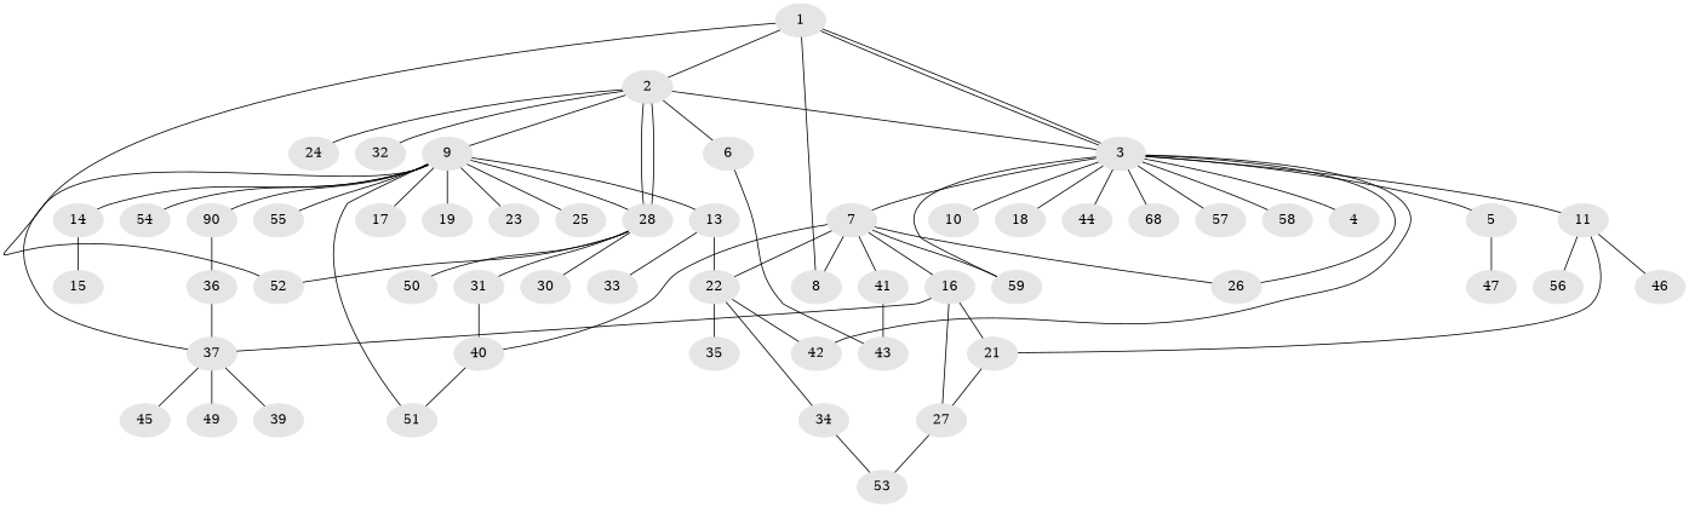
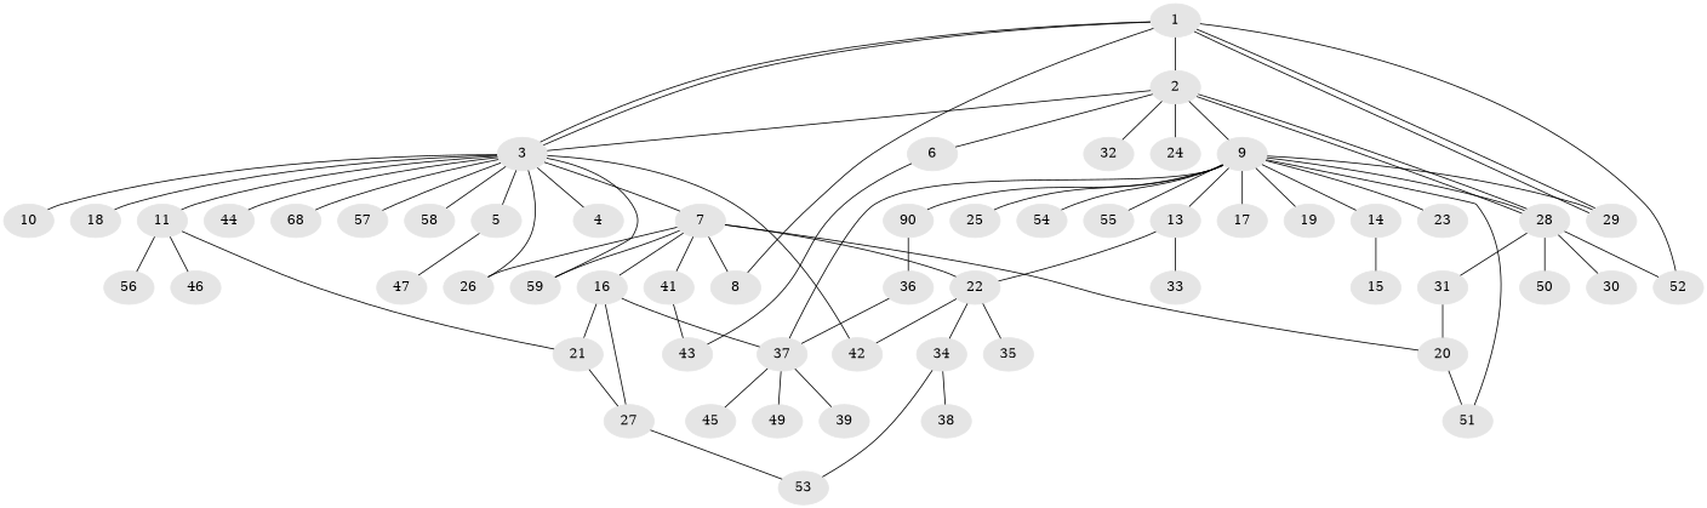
  graph {
    node [color=gray90 style=filled]
    1
    2
    3
    8
+   29
    52
    6
    9
    24
    28
    32
    5
    4
    7
    10
    11
    18
    26
    42
    44
    n21 [label=68]
    57
    58
    59
    47
    43
    13
    14
    17
    19
    n31 [label=90]
    23
    25
    37
    51
    54
    55
    30
    31
    50
    41
    16
    22
-   40
+   40 [label=20]
    21
    46
    56
    27
    34
    35
    33
    15
    36
    39
    45
    49
    53
+   38
    1 -- 2
    1 -- 3
    1 -- 3
    1 -- 8
+   1 -- 29
+   1 -- 29
    1 -- 52
    2 -- 3
    2 -- 6
    2 -- 9
    2 -- 24
    2 -- 28
    2 -- 28
    2 -- 32
    3 -- 5
    3 -- 4
    3 -- 7
    3 -- 10
    3 -- 11
    3 -- 18
    3 -- 26
    3 -- 42
    3 -- 44
    3 -- n21
    3 -- 57
    3 -- 58
    3 -- 59
    6 -- 43
+   9 -- 29
    9 -- 28
    9 -- 13
    9 -- 14
    9 -- 17
    9 -- 19
    9 -- n31
    9 -- 23
    9 -- 25
    9 -- 37
    9 -- 51
    9 -- 54
    9 -- 55
    28 -- 52
    28 -- 30
    28 -- 31
    28 -- 50
    5 -- 47
    7 -- 8
    7 -- 26
    7 -- 59
    7 -- 41
    7 -- 16
    7 -- 22
    7 -- 40
    11 -- 21
    11 -- 46
    11 -- 56
    13 -- 22
    13 -- 33
    14 -- 15
    n31 -- 36
    37 -- 39
    37 -- 45
    37 -- 49
    31 -- 40
    41 -- 43
    16 -- 37
    16 -- 21
    16 -- 27
    22 -- 42
    22 -- 34
    22 -- 35
    40 -- 51
    21 -- 27
    27 -- 53
    34 -- 53
+   34 -- 38
    36 -- 37
  }
